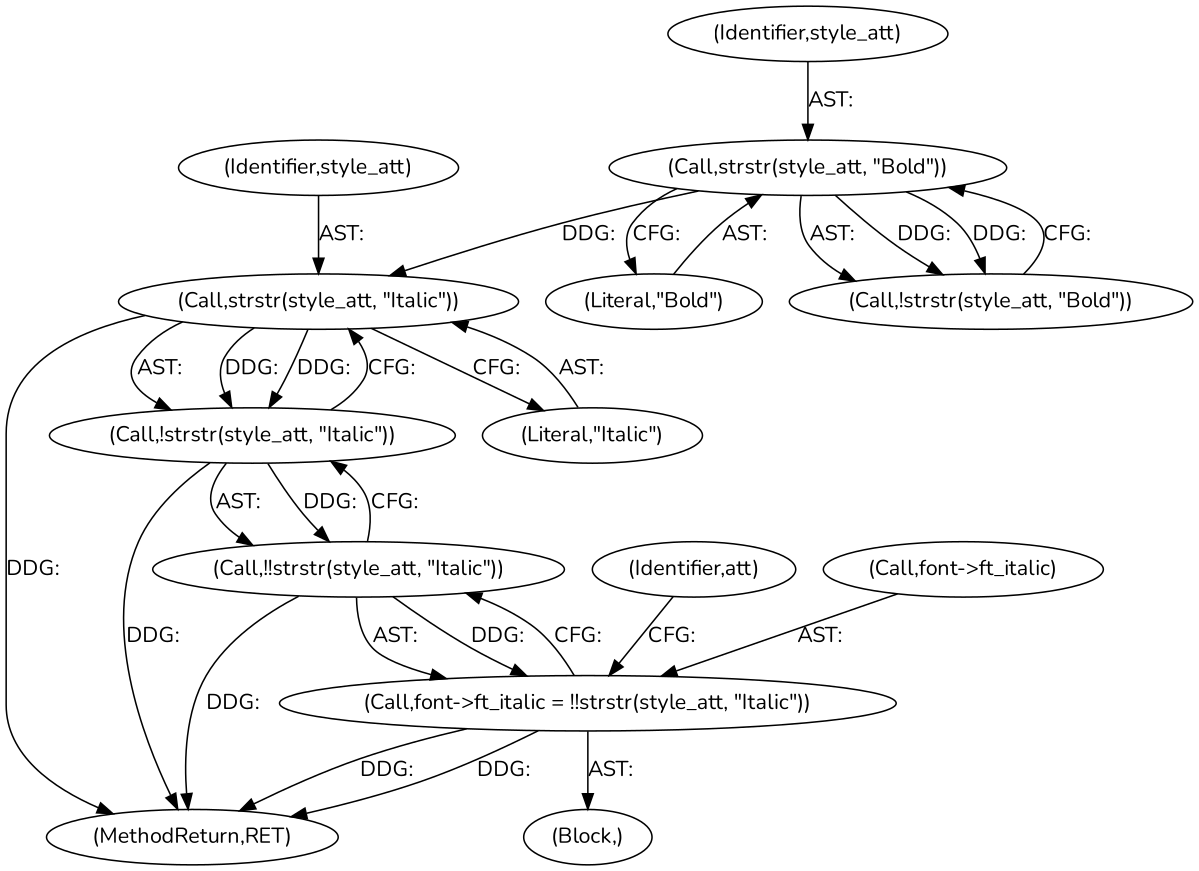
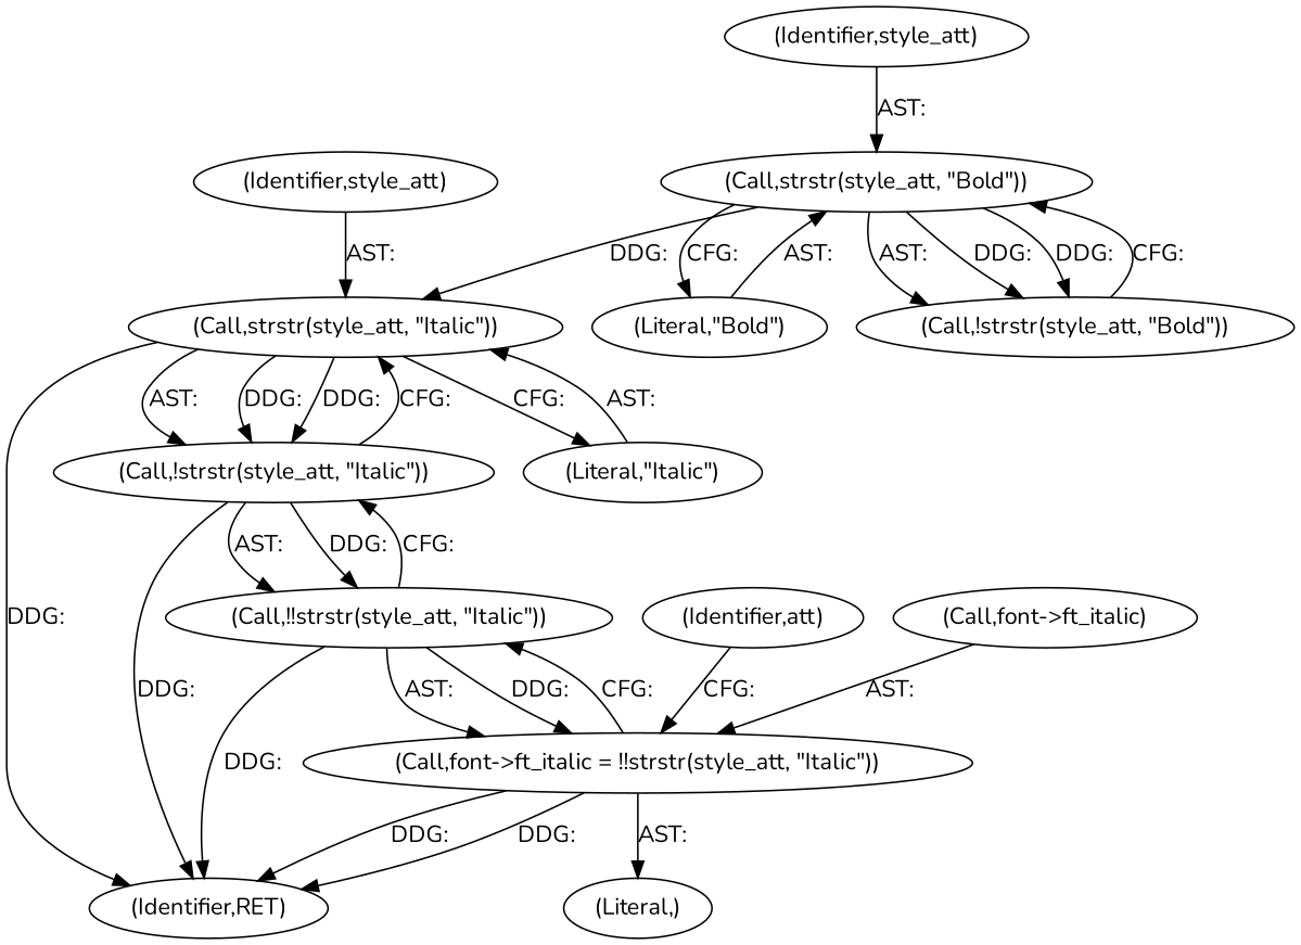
  digraph {
    fontname=Nunito
    node [fontname=Nunito]
    edge [fontname=Nunito]
    n1 [label="(Call,strstr(style_att, \"Italic\"))"]
    n2 [label="(Call,!strstr(style_att, \"Italic\"))"]
    n3 [label="(Literal,\"Italic\")"]
-   n4 [label="(MethodReturn,RET)"]
+   n4 [label="(Identifier,RET)"]
    n5 [label="(Call,!!strstr(style_att, \"Italic\"))"]
    n6 [label="(Call,strstr(style_att, \"Bold\"))"]
    n7 [label="(Literal,\"Bold\")"]
    n8 [label="(Call,!strstr(style_att, \"Bold\"))"]
    n9 [label="(Call,font->ft_italic = !!strstr(style_att, \"Italic\"))"]
-   n10 [label="(Block,)"]
+   n10 [label="(Literal,)"]
    n11 [label="(Identifier,style_att)"]
    n12 [label="(Identifier,style_att)"]
    n13 [label="(Identifier,att)"]
    n14 [label="(Call,font->ft_italic)"]
    n1 -> n2 [label="AST: "]
    n1 -> n2 [label="DDG: "]
    n1 -> n2 [label="DDG: "]
    n1 -> n3 [label="CFG: "]
    n1 -> n4 [label="DDG: "]
    n2 -> n1 [label="CFG: "]
    n2 -> n4 [label="DDG: "]
    n2 -> n5 [label="AST: "]
    n2 -> n5 [label="DDG: "]
    n3 -> n1 [label="AST: "]
    n5 -> n2 [label="CFG: "]
    n5 -> n4 [label="DDG: "]
    n5 -> n9 [label="AST: "]
    n5 -> n9 [label="DDG: "]
    n6 -> n1 [label="DDG: "]
    n6 -> n7 [label="CFG: "]
    n6 -> n8 [label="AST: "]
    n6 -> n8 [label="DDG: "]
    n6 -> n8 [label="DDG: "]
    n7 -> n6 [label="AST: "]
    n8 -> n6 [label="CFG: "]
    n9 -> n4 [label="DDG: "]
    n9 -> n4 [label="DDG: "]
    n9 -> n5 [label="CFG: "]
    n9 -> n10 [label="AST: "]
    n11 -> n1 [label="AST: "]
    n12 -> n6 [label="AST: "]
    n13 -> n9 [label="CFG: "]
    n14 -> n9 [label="AST: "]
  }
